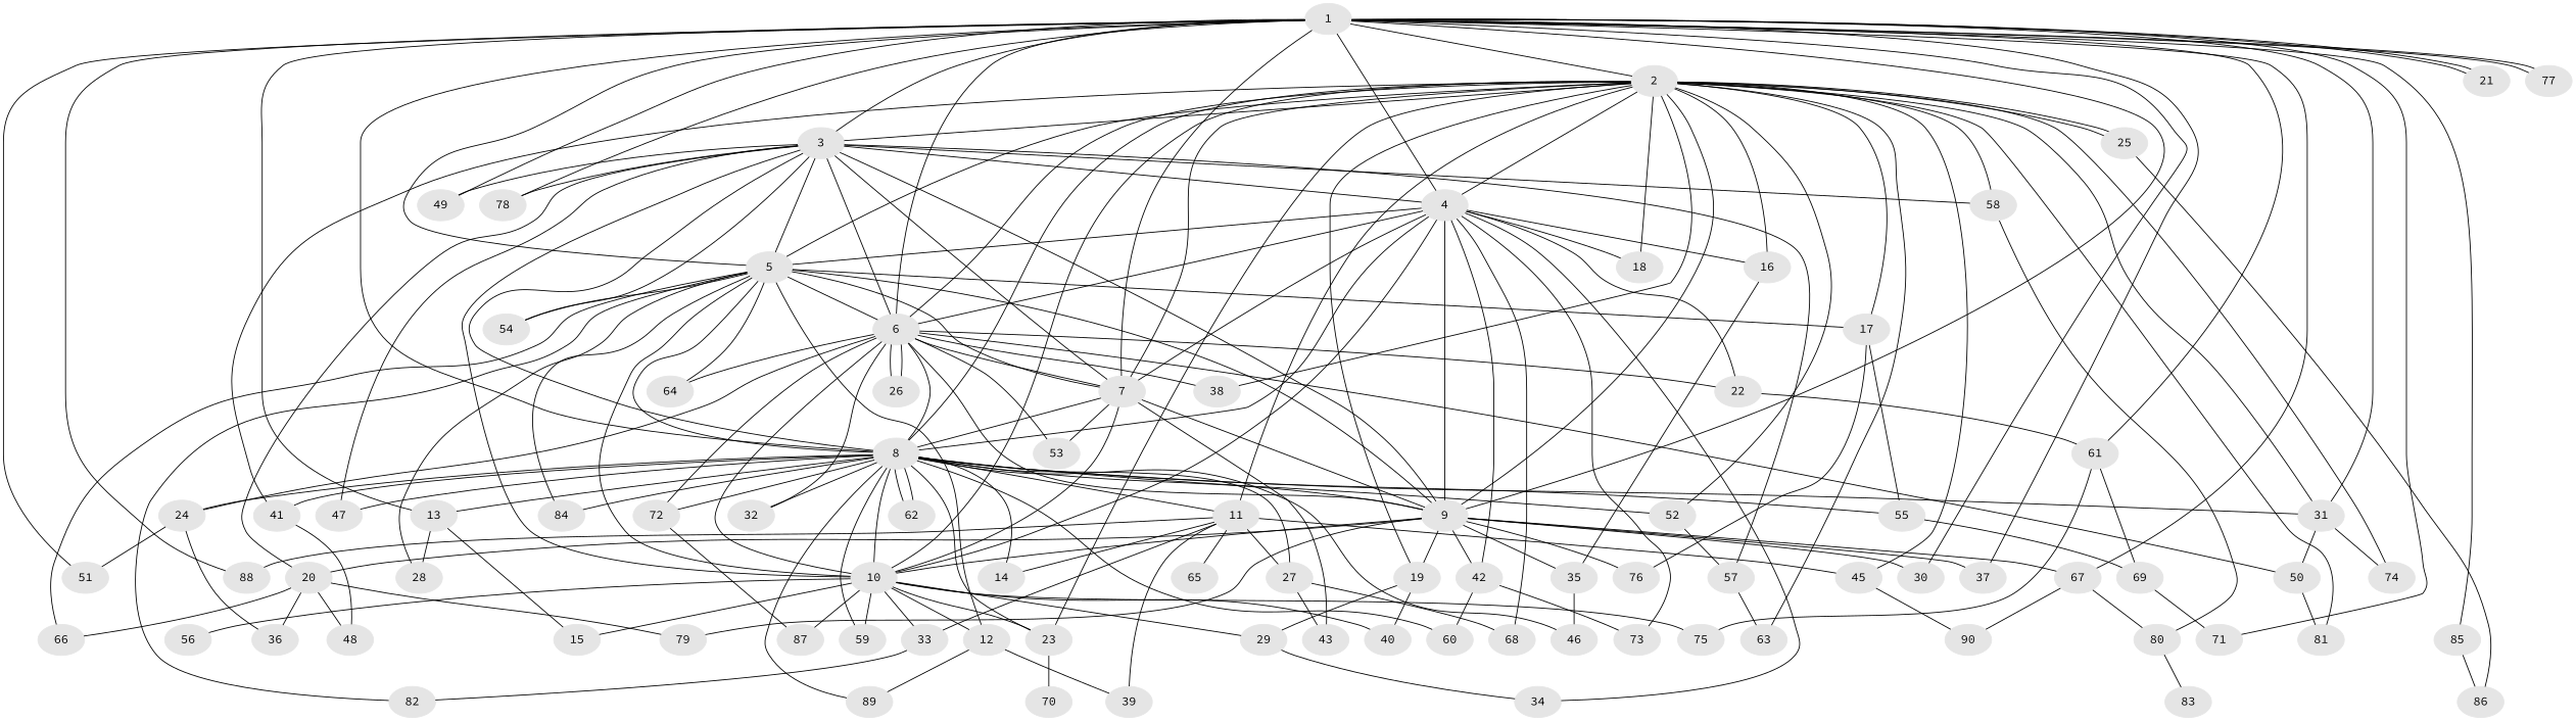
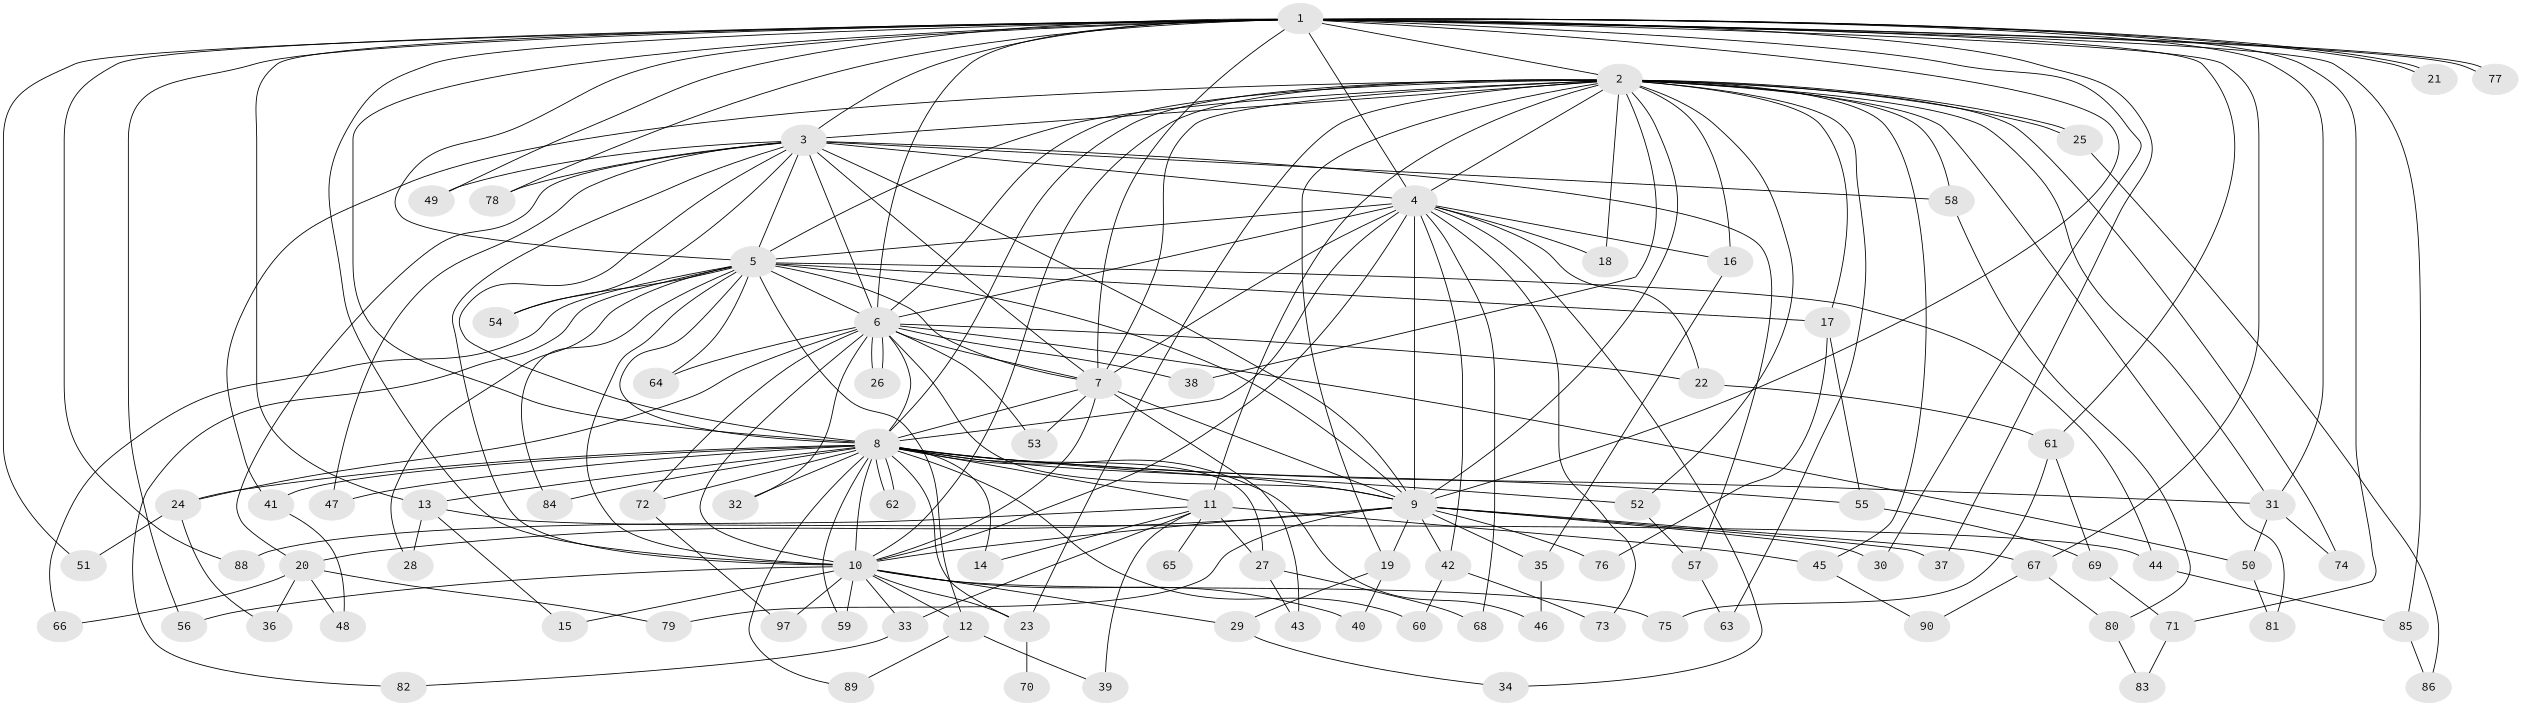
  graph {
    fontname="Source Code Pro"
    node [color=gray90 fontname="Source Code Pro" style=filled]
    edge [fontname="Source Code Pro"]
    1
    2
    3
    4
    5
    6
    7
    8
    9
    10
    13
    21
    30
    37
    49
    51
    56
    61
    67
    71
    77
    78
    85
    88
    31
    11
    16
    17
    18
    19
    23
    25
    38
    41
    45
    52
    58
    63
    74
    81
    20
    47
    54
    57
    22
    34
    42
    68
    73
    12
    28
+   44
    64
    66
    82
    84
    24
    26
    32
    50
    53
    72
    43
    14
    27
    46
    55
    59
    60
    62
    89
    35
    76
    79
    15
    29
    33
    40
    75
-   87
+   87 [label=97]
    69
    90
    80
    83
    86
    65
    39
    70
    48
    36
    1 -- 2
    1 -- 3
    1 -- 4
    1 -- 5
    1 -- 6
    1 -- 7
    1 -- 8
    1 -- 9
+   1 -- 10
    1 -- 13
    1 -- 21
    1 -- 21
    1 -- 30
    1 -- 37
    1 -- 49
    1 -- 51
+   1 -- 56
    1 -- 61
    1 -- 67
    1 -- 71
    1 -- 77
    1 -- 77
    1 -- 78
    1 -- 85
    1 -- 88
    1 -- 31
    2 -- 3
    2 -- 4
    2 -- 5
    2 -- 6
    2 -- 7
    2 -- 8
    2 -- 9
    2 -- 10
    2 -- 31
    2 -- 11
    2 -- 16
    2 -- 17
    2 -- 18
    2 -- 19
    2 -- 23
    2 -- 25
    2 -- 25
    2 -- 38
    2 -- 41
    2 -- 45
    2 -- 52
    2 -- 58
    2 -- 63
    2 -- 74
    2 -- 81
    3 -- 4
    3 -- 5
    3 -- 6
    3 -- 7
    3 -- 8
    3 -- 9
    3 -- 10
    3 -- 49
    3 -- 78
    3 -- 58
    3 -- 20
    3 -- 47
    3 -- 54
    3 -- 57
    4 -- 5
    4 -- 6
    4 -- 7
    4 -- 8
    4 -- 9
    4 -- 10
    4 -- 16
    4 -- 18
    4 -- 22
    4 -- 34
    4 -- 42
    4 -- 68
    4 -- 73
    5 -- 6
    5 -- 7
    5 -- 8
    5 -- 9
    5 -- 10
    5 -- 17
    5 -- 54
    5 -- 12
    5 -- 28
+   5 -- 44
    5 -- 64
    5 -- 66
    5 -- 82
    5 -- 84
    6 -- 7
    6 -- 8
    6 -- 9
    6 -- 10
    6 -- 38
    6 -- 22
    6 -- 64
    6 -- 24
    6 -- 26
    6 -- 26
    6 -- 32
    6 -- 50
    6 -- 53
    6 -- 72
    7 -- 8
    7 -- 9
    7 -- 10
    7 -- 53
    7 -- 43
    8 -- 9
    8 -- 10
    8 -- 13
    8 -- 31
    8 -- 11
    8 -- 23
    8 -- 41
    8 -- 52
    8 -- 47
    8 -- 84
    8 -- 24
    8 -- 32
    8 -- 72
    8 -- 14
    8 -- 27
    8 -- 46
    8 -- 55
    8 -- 59
    8 -- 60
    8 -- 62
    8 -- 62
    8 -- 89
    9 -- 10
    9 -- 30
    9 -- 37
    9 -- 67
    9 -- 19
    9 -- 20
    9 -- 42
    9 -- 35
    9 -- 76
    9 -- 79
    10 -- 56
    10 -- 23
    10 -- 12
    10 -- 59
    10 -- 15
    10 -- 29
    10 -- 33
    10 -- 40
    10 -- 75
    10 -- 87
    13 -- 28
+   13 -- 44
    13 -- 15
    61 -- 75
    61 -- 69
    67 -- 90
    67 -- 80
+   71 -- 83
    85 -- 86
    31 -- 74
    31 -- 50
    11 -- 88
    11 -- 45
    11 -- 14
    11 -- 27
    11 -- 33
    11 -- 65
    11 -- 39
    16 -- 35
    17 -- 55
    17 -- 76
    19 -- 29
    19 -- 40
    23 -- 70
    25 -- 86
    41 -- 48
    45 -- 90
    52 -- 57
    58 -- 80
    20 -- 66
    20 -- 79
    20 -- 48
    20 -- 36
    57 -- 63
    22 -- 61
    42 -- 73
    42 -- 60
    12 -- 89
    12 -- 39
+   44 -- 85
    24 -- 51
    24 -- 36
    50 -- 81
    72 -- 87
    27 -- 68
    27 -- 43
    55 -- 69
    35 -- 46
    29 -- 34
    33 -- 82
    69 -- 71
    80 -- 83
  }
